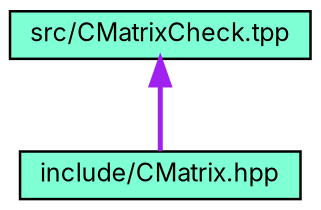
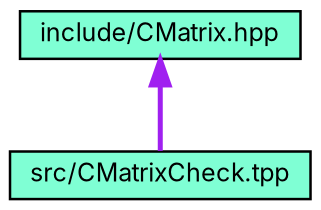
  digraph {
    fontname=Inter
    node [color=black fillcolor=aquamarine fontname=Inter fontsize=10 shape=record style=filled]
    n1 [fontcolor=black height=0.2 label="src/CMatrixCheck.tpp" width=0.4]
    n2 [height=0.2 label="include/CMatrix.hpp" width=0.4]
-   n1 -> n2 [color=purple dir=back fontname=Inter fontsize=10 labelfontname=Helvetica labelfontsize=10 style=bold]
+   n2 -> n1 [color=purple dir=back fontname=Inter fontsize=10 labelfontname=Helvetica labelfontsize=10 style=bold]
  }
